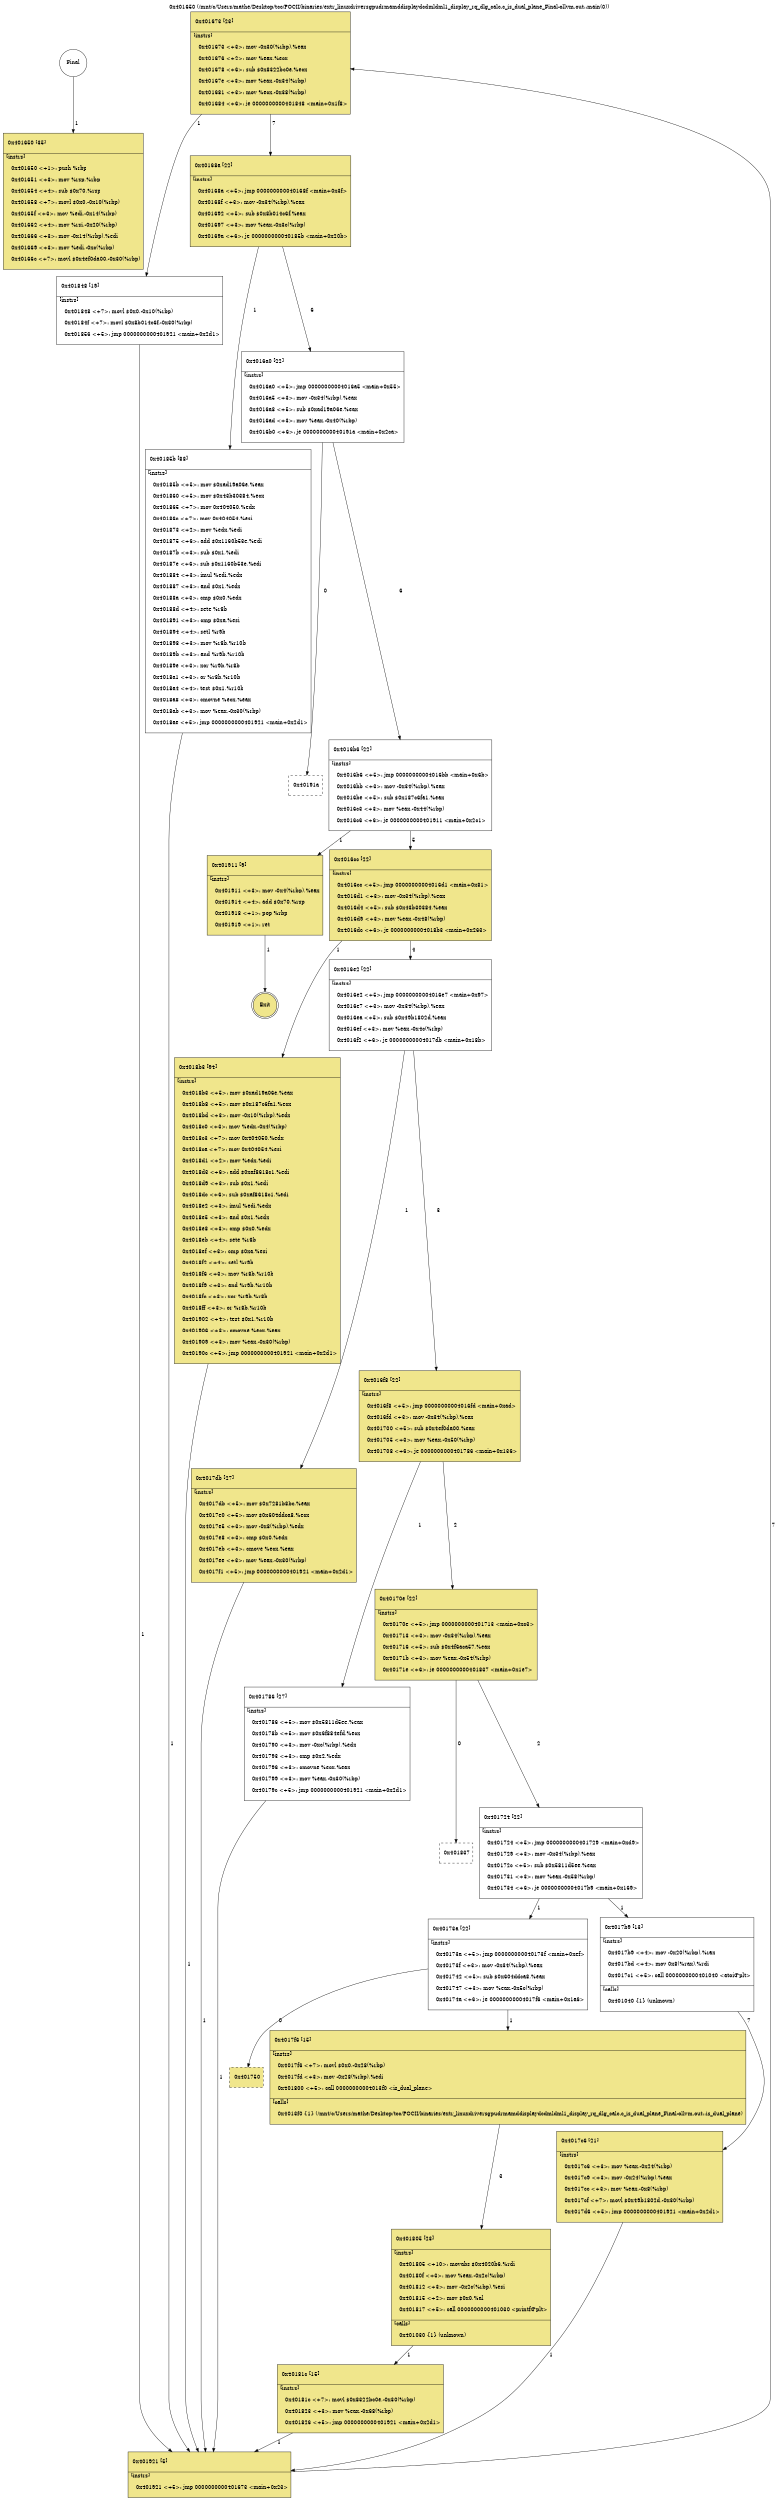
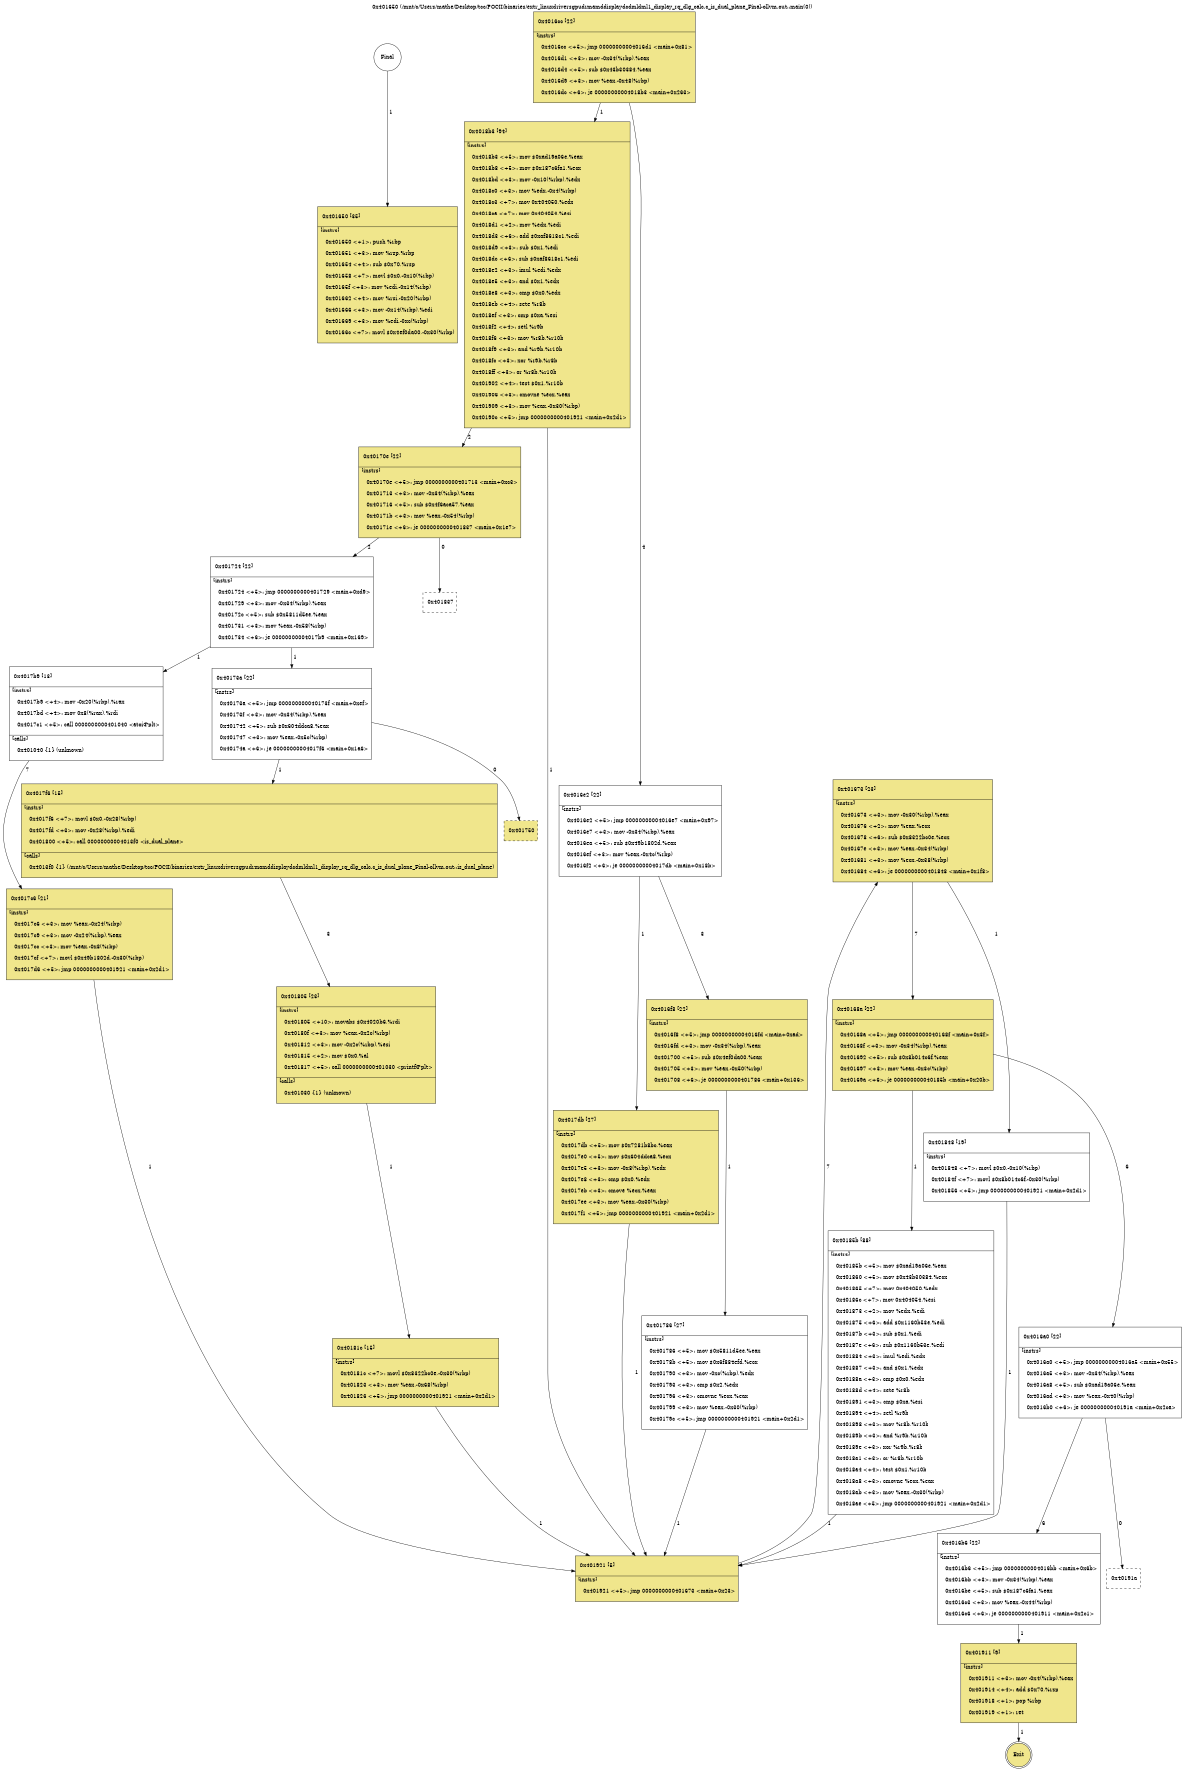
  digraph {
    label="0x401650 (/mnt/c/Users/mathe/Desktop/tcc/POCII/binaries/extr_linuxdriversgpudrmamddisplaydcdmldml1_display_rq_dlg_calc.c_is_dual_plane_Final-ollvm.out::main(0))"
    labelloc=t
    node [fillcolor=khaki shape=record style=filled]
    n1 [fillcolor=white height=0.3 label=Final shape=circle width=0.3]
    n2 [label="{\n     0x401650 [35]\l\n     | [instrs]\l\n     &nbsp;&nbsp;0x401650 \<+1\>: push %rbp\l\n     &nbsp;&nbsp;0x401651 \<+3\>: mov %rsp,%rbp\l\n     &nbsp;&nbsp;0x401654 \<+4\>: sub $0x70,%rsp\l\n     &nbsp;&nbsp;0x401658 \<+7\>: movl $0x0,-0x10(%rbp)\l\n     &nbsp;&nbsp;0x40165f \<+3\>: mov %edi,-0x14(%rbp)\l\n     &nbsp;&nbsp;0x401662 \<+4\>: mov %rsi,-0x20(%rbp)\l\n     &nbsp;&nbsp;0x401666 \<+3\>: mov -0x14(%rbp),%edi\l\n     &nbsp;&nbsp;0x401669 \<+3\>: mov %edi,-0xc(%rbp)\l\n     &nbsp;&nbsp;0x40166c \<+7\>: movl $0x4ef0da00,-0x30(%rbp)\l\n  }"]
    n3 [label="{\n     0x401673 [23]\l\n     | [instrs]\l\n     &nbsp;&nbsp;0x401673 \<+3\>: mov -0x30(%rbp),%eax\l\n     &nbsp;&nbsp;0x401676 \<+2\>: mov %eax,%ecx\l\n     &nbsp;&nbsp;0x401678 \<+6\>: sub $0x8322bc0e,%ecx\l\n     &nbsp;&nbsp;0x40167e \<+3\>: mov %eax,-0x34(%rbp)\l\n     &nbsp;&nbsp;0x401681 \<+3\>: mov %ecx,-0x38(%rbp)\l\n     &nbsp;&nbsp;0x401684 \<+6\>: je 0000000000401848 \<main+0x1f8\>\l\n  }"]
    n4 [fillcolor=white label="{\n     0x401848 [19]\l\n     | [instrs]\l\n     &nbsp;&nbsp;0x401848 \<+7\>: movl $0x0,-0x10(%rbp)\l\n     &nbsp;&nbsp;0x40184f \<+7\>: movl $0x8b014c6f,-0x30(%rbp)\l\n     &nbsp;&nbsp;0x401856 \<+5\>: jmp 0000000000401921 \<main+0x2d1\>\l\n  }"]
    n5 [label="{\n     0x40168a [22]\l\n     | [instrs]\l\n     &nbsp;&nbsp;0x40168a \<+5\>: jmp 000000000040168f \<main+0x3f\>\l\n     &nbsp;&nbsp;0x40168f \<+3\>: mov -0x34(%rbp),%eax\l\n     &nbsp;&nbsp;0x401692 \<+5\>: sub $0x8b014c6f,%eax\l\n     &nbsp;&nbsp;0x401697 \<+3\>: mov %eax,-0x3c(%rbp)\l\n     &nbsp;&nbsp;0x40169a \<+6\>: je 000000000040185b \<main+0x20b\>\l\n  }"]
    n6 [label="{\n     0x401921 [5]\l\n     | [instrs]\l\n     &nbsp;&nbsp;0x401921 \<+5\>: jmp 0000000000401673 \<main+0x23\>\l\n  }"]
    n7 [fillcolor=white label="{\n     0x40185b [88]\l\n     | [instrs]\l\n     &nbsp;&nbsp;0x40185b \<+5\>: mov $0xad19a06e,%eax\l\n     &nbsp;&nbsp;0x401860 \<+5\>: mov $0x43b30384,%ecx\l\n     &nbsp;&nbsp;0x401865 \<+7\>: mov 0x404050,%edx\l\n     &nbsp;&nbsp;0x40186c \<+7\>: mov 0x404054,%esi\l\n     &nbsp;&nbsp;0x401873 \<+2\>: mov %edx,%edi\l\n     &nbsp;&nbsp;0x401875 \<+6\>: add $0x1160b53e,%edi\l\n     &nbsp;&nbsp;0x40187b \<+3\>: sub $0x1,%edi\l\n     &nbsp;&nbsp;0x40187e \<+6\>: sub $0x1160b53e,%edi\l\n     &nbsp;&nbsp;0x401884 \<+3\>: imul %edi,%edx\l\n     &nbsp;&nbsp;0x401887 \<+3\>: and $0x1,%edx\l\n     &nbsp;&nbsp;0x40188a \<+3\>: cmp $0x0,%edx\l\n     &nbsp;&nbsp;0x40188d \<+4\>: sete %r8b\l\n     &nbsp;&nbsp;0x401891 \<+3\>: cmp $0xa,%esi\l\n     &nbsp;&nbsp;0x401894 \<+4\>: setl %r9b\l\n     &nbsp;&nbsp;0x401898 \<+3\>: mov %r8b,%r10b\l\n     &nbsp;&nbsp;0x40189b \<+3\>: and %r9b,%r10b\l\n     &nbsp;&nbsp;0x40189e \<+3\>: xor %r9b,%r8b\l\n     &nbsp;&nbsp;0x4018a1 \<+3\>: or %r8b,%r10b\l\n     &nbsp;&nbsp;0x4018a4 \<+4\>: test $0x1,%r10b\l\n     &nbsp;&nbsp;0x4018a8 \<+3\>: cmovne %ecx,%eax\l\n     &nbsp;&nbsp;0x4018ab \<+3\>: mov %eax,-0x30(%rbp)\l\n     &nbsp;&nbsp;0x4018ae \<+5\>: jmp 0000000000401921 \<main+0x2d1\>\l\n  }"]
    n8 [fillcolor=white label="{\n     0x4016a0 [22]\l\n     | [instrs]\l\n     &nbsp;&nbsp;0x4016a0 \<+5\>: jmp 00000000004016a5 \<main+0x55\>\l\n     &nbsp;&nbsp;0x4016a5 \<+3\>: mov -0x34(%rbp),%eax\l\n     &nbsp;&nbsp;0x4016a8 \<+5\>: sub $0xad19a06e,%eax\l\n     &nbsp;&nbsp;0x4016ad \<+3\>: mov %eax,-0x40(%rbp)\l\n     &nbsp;&nbsp;0x4016b0 \<+6\>: je 000000000040191a \<main+0x2ca\>\l\n  }"]
    n9 [fillcolor=white label="{\n     0x40191a\l\n  }" style="dashed,filled"]
    n10 [fillcolor=white label="{\n     0x4016b6 [22]\l\n     | [instrs]\l\n     &nbsp;&nbsp;0x4016b6 \<+5\>: jmp 00000000004016bb \<main+0x6b\>\l\n     &nbsp;&nbsp;0x4016bb \<+3\>: mov -0x34(%rbp),%eax\l\n     &nbsp;&nbsp;0x4016be \<+5\>: sub $0x187c6fa1,%eax\l\n     &nbsp;&nbsp;0x4016c3 \<+3\>: mov %eax,-0x44(%rbp)\l\n     &nbsp;&nbsp;0x4016c6 \<+6\>: je 0000000000401911 \<main+0x2c1\>\l\n  }"]
    Exit [height=0.3 peripheries=2 shape=circle width=0.3]
    n12 [label="{\n     0x401911 [9]\l\n     | [instrs]\l\n     &nbsp;&nbsp;0x401911 \<+3\>: mov -0x4(%rbp),%eax\l\n     &nbsp;&nbsp;0x401914 \<+4\>: add $0x70,%rsp\l\n     &nbsp;&nbsp;0x401918 \<+1\>: pop %rbp\l\n     &nbsp;&nbsp;0x401919 \<+1\>: ret\l\n  }"]
    n13 [label="{\n     0x4016cc [22]\l\n     | [instrs]\l\n     &nbsp;&nbsp;0x4016cc \<+5\>: jmp 00000000004016d1 \<main+0x81\>\l\n     &nbsp;&nbsp;0x4016d1 \<+3\>: mov -0x34(%rbp),%eax\l\n     &nbsp;&nbsp;0x4016d4 \<+5\>: sub $0x43b30384,%eax\l\n     &nbsp;&nbsp;0x4016d9 \<+3\>: mov %eax,-0x48(%rbp)\l\n     &nbsp;&nbsp;0x4016dc \<+6\>: je 00000000004018b3 \<main+0x263\>\l\n  }"]
    n14 [label="{\n     0x40181c [15]\l\n     | [instrs]\l\n     &nbsp;&nbsp;0x40181c \<+7\>: movl $0x8322bc0e,-0x30(%rbp)\l\n     &nbsp;&nbsp;0x401823 \<+3\>: mov %eax,-0x68(%rbp)\l\n     &nbsp;&nbsp;0x401826 \<+5\>: jmp 0000000000401921 \<main+0x2d1\>\l\n  }"]
    n15 [label="{\n     0x4018b3 [94]\l\n     | [instrs]\l\n     &nbsp;&nbsp;0x4018b3 \<+5\>: mov $0xad19a06e,%eax\l\n     &nbsp;&nbsp;0x4018b8 \<+5\>: mov $0x187c6fa1,%ecx\l\n     &nbsp;&nbsp;0x4018bd \<+3\>: mov -0x10(%rbp),%edx\l\n     &nbsp;&nbsp;0x4018c0 \<+3\>: mov %edx,-0x4(%rbp)\l\n     &nbsp;&nbsp;0x4018c3 \<+7\>: mov 0x404050,%edx\l\n     &nbsp;&nbsp;0x4018ca \<+7\>: mov 0x404054,%esi\l\n     &nbsp;&nbsp;0x4018d1 \<+2\>: mov %edx,%edi\l\n     &nbsp;&nbsp;0x4018d3 \<+6\>: add $0xaf8618c1,%edi\l\n     &nbsp;&nbsp;0x4018d9 \<+3\>: sub $0x1,%edi\l\n     &nbsp;&nbsp;0x4018dc \<+6\>: sub $0xaf8618c1,%edi\l\n     &nbsp;&nbsp;0x4018e2 \<+3\>: imul %edi,%edx\l\n     &nbsp;&nbsp;0x4018e5 \<+3\>: and $0x1,%edx\l\n     &nbsp;&nbsp;0x4018e8 \<+3\>: cmp $0x0,%edx\l\n     &nbsp;&nbsp;0x4018eb \<+4\>: sete %r8b\l\n     &nbsp;&nbsp;0x4018ef \<+3\>: cmp $0xa,%esi\l\n     &nbsp;&nbsp;0x4018f2 \<+4\>: setl %r9b\l\n     &nbsp;&nbsp;0x4018f6 \<+3\>: mov %r8b,%r10b\l\n     &nbsp;&nbsp;0x4018f9 \<+3\>: and %r9b,%r10b\l\n     &nbsp;&nbsp;0x4018fc \<+3\>: xor %r9b,%r8b\l\n     &nbsp;&nbsp;0x4018ff \<+3\>: or %r8b,%r10b\l\n     &nbsp;&nbsp;0x401902 \<+4\>: test $0x1,%r10b\l\n     &nbsp;&nbsp;0x401906 \<+3\>: cmovne %ecx,%eax\l\n     &nbsp;&nbsp;0x401909 \<+3\>: mov %eax,-0x30(%rbp)\l\n     &nbsp;&nbsp;0x40190c \<+5\>: jmp 0000000000401921 \<main+0x2d1\>\l\n  }"]
    n16 [fillcolor=white label="{\n     0x4016e2 [22]\l\n     | [instrs]\l\n     &nbsp;&nbsp;0x4016e2 \<+5\>: jmp 00000000004016e7 \<main+0x97\>\l\n     &nbsp;&nbsp;0x4016e7 \<+3\>: mov -0x34(%rbp),%eax\l\n     &nbsp;&nbsp;0x4016ea \<+5\>: sub $0x49b1802d,%eax\l\n     &nbsp;&nbsp;0x4016ef \<+3\>: mov %eax,-0x4c(%rbp)\l\n     &nbsp;&nbsp;0x4016f2 \<+6\>: je 00000000004017db \<main+0x18b\>\l\n  }"]
    n17 [label="{\n     0x401805 [23]\l\n     | [instrs]\l\n     &nbsp;&nbsp;0x401805 \<+10\>: movabs $0x4020b6,%rdi\l\n     &nbsp;&nbsp;0x40180f \<+3\>: mov %eax,-0x2c(%rbp)\l\n     &nbsp;&nbsp;0x401812 \<+3\>: mov -0x2c(%rbp),%esi\l\n     &nbsp;&nbsp;0x401815 \<+2\>: mov $0x0,%al\l\n     &nbsp;&nbsp;0x401817 \<+5\>: call 0000000000401030 \<printf@plt\>\l\n     | [calls]\l\n     &nbsp;&nbsp;0x401030 \{1\} (unknown)\l\n  }"]
    n18 [label="{\n     0x4017db [27]\l\n     | [instrs]\l\n     &nbsp;&nbsp;0x4017db \<+5\>: mov $0x7281b8bc,%eax\l\n     &nbsp;&nbsp;0x4017e0 \<+5\>: mov $0x604ddca8,%ecx\l\n     &nbsp;&nbsp;0x4017e5 \<+3\>: mov -0x8(%rbp),%edx\l\n     &nbsp;&nbsp;0x4017e8 \<+3\>: cmp $0x0,%edx\l\n     &nbsp;&nbsp;0x4017eb \<+3\>: cmove %ecx,%eax\l\n     &nbsp;&nbsp;0x4017ee \<+3\>: mov %eax,-0x30(%rbp)\l\n     &nbsp;&nbsp;0x4017f1 \<+5\>: jmp 0000000000401921 \<main+0x2d1\>\l\n  }"]
    n19 [label="{\n     0x4016f8 [22]\l\n     | [instrs]\l\n     &nbsp;&nbsp;0x4016f8 \<+5\>: jmp 00000000004016fd \<main+0xad\>\l\n     &nbsp;&nbsp;0x4016fd \<+3\>: mov -0x34(%rbp),%eax\l\n     &nbsp;&nbsp;0x401700 \<+5\>: sub $0x4ef0da00,%eax\l\n     &nbsp;&nbsp;0x401705 \<+3\>: mov %eax,-0x50(%rbp)\l\n     &nbsp;&nbsp;0x401708 \<+6\>: je 0000000000401786 \<main+0x136\>\l\n  }"]
    n20 [label="{\n     0x401750\l\n  }" style="dashed,filled"]
    n21 [fillcolor=white label="{\n     0x401786 [27]\l\n     | [instrs]\l\n     &nbsp;&nbsp;0x401786 \<+5\>: mov $0x5811d5ee,%eax\l\n     &nbsp;&nbsp;0x40178b \<+5\>: mov $0x6f884efd,%ecx\l\n     &nbsp;&nbsp;0x401790 \<+3\>: mov -0xc(%rbp),%edx\l\n     &nbsp;&nbsp;0x401793 \<+3\>: cmp $0x2,%edx\l\n     &nbsp;&nbsp;0x401796 \<+3\>: cmovne %ecx,%eax\l\n     &nbsp;&nbsp;0x401799 \<+3\>: mov %eax,-0x30(%rbp)\l\n     &nbsp;&nbsp;0x40179c \<+5\>: jmp 0000000000401921 \<main+0x2d1\>\l\n  }"]
    n22 [label="{\n     0x40170e [22]\l\n     | [instrs]\l\n     &nbsp;&nbsp;0x40170e \<+5\>: jmp 0000000000401713 \<main+0xc3\>\l\n     &nbsp;&nbsp;0x401713 \<+3\>: mov -0x34(%rbp),%eax\l\n     &nbsp;&nbsp;0x401716 \<+5\>: sub $0x4f6aca57,%eax\l\n     &nbsp;&nbsp;0x40171b \<+3\>: mov %eax,-0x54(%rbp)\l\n     &nbsp;&nbsp;0x40171e \<+6\>: je 0000000000401837 \<main+0x1e7\>\l\n  }"]
    n23 [label="{\n     0x4017f6 [15]\l\n     | [instrs]\l\n     &nbsp;&nbsp;0x4017f6 \<+7\>: movl $0x0,-0x28(%rbp)\l\n     &nbsp;&nbsp;0x4017fd \<+3\>: mov -0x28(%rbp),%edi\l\n     &nbsp;&nbsp;0x401800 \<+5\>: call 00000000004013f0 \<is_dual_plane\>\l\n     | [calls]\l\n     &nbsp;&nbsp;0x4013f0 \{1\} (/mnt/c/Users/mathe/Desktop/tcc/POCII/binaries/extr_linuxdriversgpudrmamddisplaydcdmldml1_display_rq_dlg_calc.c_is_dual_plane_Final-ollvm.out::is_dual_plane)\l\n  }"]
    n24 [fillcolor=white label="{\n     0x401837\l\n  }" style="dashed,filled"]
    n25 [fillcolor=white label="{\n     0x401724 [22]\l\n     | [instrs]\l\n     &nbsp;&nbsp;0x401724 \<+5\>: jmp 0000000000401729 \<main+0xd9\>\l\n     &nbsp;&nbsp;0x401729 \<+3\>: mov -0x34(%rbp),%eax\l\n     &nbsp;&nbsp;0x40172c \<+5\>: sub $0x5811d5ee,%eax\l\n     &nbsp;&nbsp;0x401731 \<+3\>: mov %eax,-0x58(%rbp)\l\n     &nbsp;&nbsp;0x401734 \<+6\>: je 00000000004017b9 \<main+0x169\>\l\n  }"]
    n26 [label="{\n     0x4017c6 [21]\l\n     | [instrs]\l\n     &nbsp;&nbsp;0x4017c6 \<+3\>: mov %eax,-0x24(%rbp)\l\n     &nbsp;&nbsp;0x4017c9 \<+3\>: mov -0x24(%rbp),%eax\l\n     &nbsp;&nbsp;0x4017cc \<+3\>: mov %eax,-0x8(%rbp)\l\n     &nbsp;&nbsp;0x4017cf \<+7\>: movl $0x49b1802d,-0x30(%rbp)\l\n     &nbsp;&nbsp;0x4017d6 \<+5\>: jmp 0000000000401921 \<main+0x2d1\>\l\n  }"]
    n27 [fillcolor=white label="{\n     0x40173a [22]\l\n     | [instrs]\l\n     &nbsp;&nbsp;0x40173a \<+5\>: jmp 000000000040173f \<main+0xef\>\l\n     &nbsp;&nbsp;0x40173f \<+3\>: mov -0x34(%rbp),%eax\l\n     &nbsp;&nbsp;0x401742 \<+5\>: sub $0x604ddca8,%eax\l\n     &nbsp;&nbsp;0x401747 \<+3\>: mov %eax,-0x5c(%rbp)\l\n     &nbsp;&nbsp;0x40174a \<+6\>: je 00000000004017f6 \<main+0x1a6\>\l\n  }"]
    n28 [fillcolor=white label="{\n     0x4017b9 [13]\l\n     | [instrs]\l\n     &nbsp;&nbsp;0x4017b9 \<+4\>: mov -0x20(%rbp),%rax\l\n     &nbsp;&nbsp;0x4017bd \<+4\>: mov 0x8(%rax),%rdi\l\n     &nbsp;&nbsp;0x4017c1 \<+5\>: call 0000000000401040 \<atoi@plt\>\l\n     | [calls]\l\n     &nbsp;&nbsp;0x401040 \{1\} (unknown)\l\n  }"]
    n1 -> n2 [label=" 1"]
    n3 -> n4 [label=" 1"]
    n3 -> n5 [label=" 7"]
    n4 -> n6 [label=" 1"]
    n5 -> n7 [label=" 1"]
    n5 -> n8 [label=" 6"]
    n6 -> n3 [label=" 7"]
    n7 -> n6 [label=" 1"]
    n8 -> n9 [label=" 0"]
    n8 -> n10 [label=" 6"]
    n10 -> n12 [label=" 1"]
-   n10 -> n13 [label=" 5"]
    n12 -> Exit [label=" 1"]
    n13 -> n15 [label=" 1"]
    n13 -> n16 [label=" 4"]
    n14 -> n6 [label=" 1"]
    n15 -> n6 [label=" 1"]
    n16 -> n18 [label=" 1"]
    n16 -> n19 [label=" 3"]
    n17 -> n14 [label=" 1"]
    n18 -> n6 [label=" 1"]
    n19 -> n21 [label=" 1"]
-   n19 -> n22 [label=" 2"]
+   n15 -> n22 [label=" 2"]
    n21 -> n6 [label=" 1"]
    n22 -> n24 [label=" 0"]
    n22 -> n25 [label=" 2"]
    n23 -> n17 [label=" 3"]
    n25 -> n27 [label=" 1"]
    n25 -> n28 [label=" 1"]
    n26 -> n6 [label=" 1"]
    n27 -> n20 [label=" 0"]
    n27 -> n23 [label=" 1"]
    n28 -> n26 [label=" 7"]
  }
